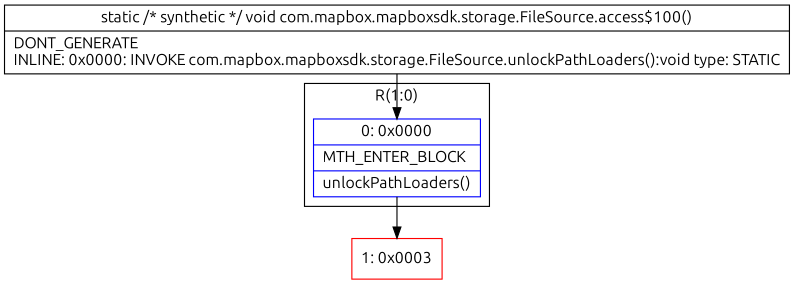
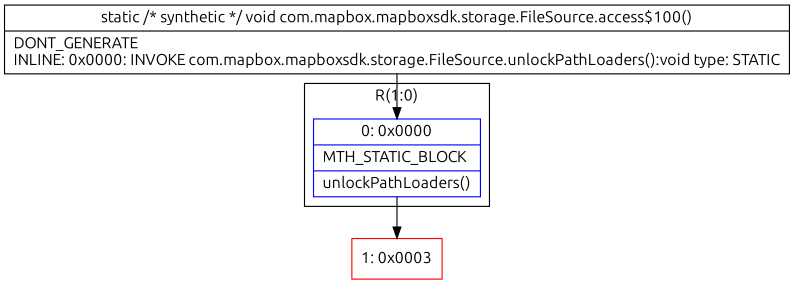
  digraph {
    fontname=Ubuntu
    node [shape=record fontname=Ubuntu]
    edge [fontname=Ubuntu]
-   n1 [color=blue label="{0\:\ 0x0000|MTH_ENTER_BLOCK\l|unlockPathLoaders()\l}"]
+   n1 [color=blue label="{0\:\ 0x0000|MTH_STATIC_BLOCK\l|unlockPathLoaders()\l}"]
    n2 [color=red label="{1\:\ 0x0003}"]
    n3 [label="{static \/* synthetic *\/ void com.mapbox.mapboxsdk.storage.FileSource.access$100()  | DONT_GENERATE\lINLINE: 0x0000: INVOKE   com.mapbox.mapboxsdk.storage.FileSource.unlockPathLoaders():void type: STATIC\l}"]
    subgraph cluster_1 {
      label="R(1:0)"
      n1
    }
    n1 -> n2
    n3 -> n1
  }
